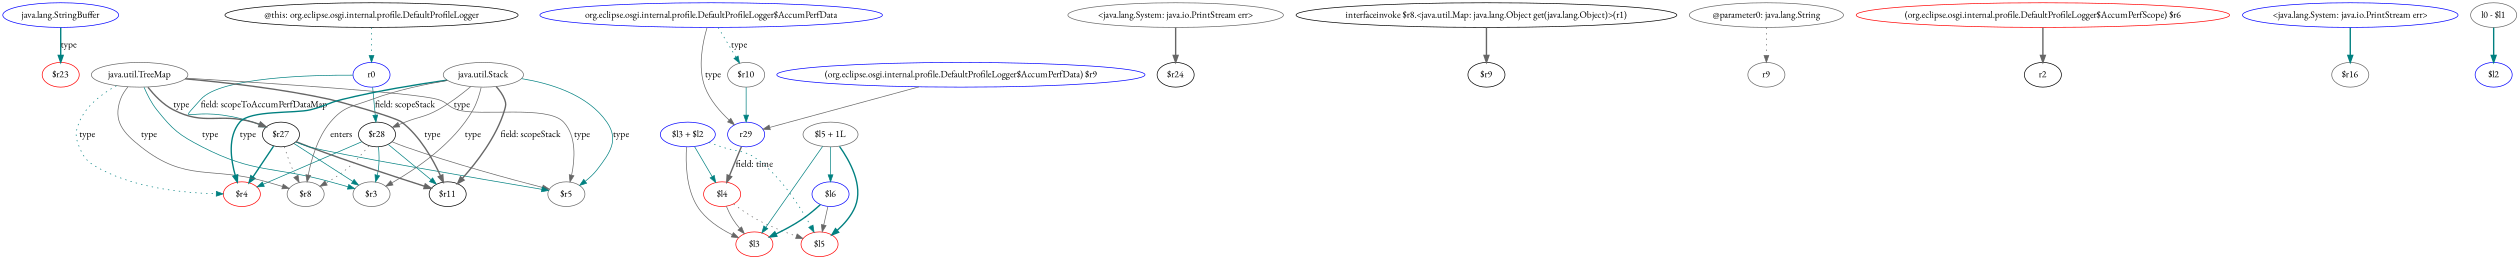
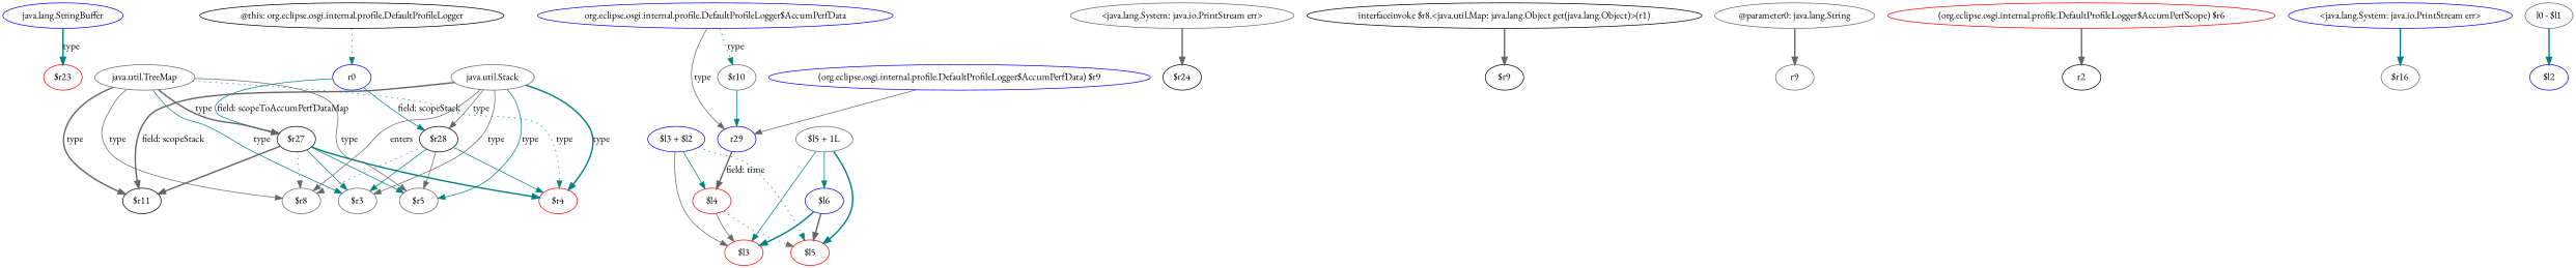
  digraph {
    fontname="EB Garamond"
    node [color=gray40 fontname="EB Garamond"]
    edge [color=teal fontname="EB Garamond" style=solid]
    n1 [color=blue label="java.lang.StringBuffer"]
    n2 [color=red label="$r23"]
    n3 [color=black label="$r28"]
    n4 [color=black label="$r11"]
    n5 [label="$r3"]
    n6 [color=red label="$r4"]
    n7 [label="$r8"]
    n8 [label="$r5"]
    n9 [color=black label="$r27"]
    n10 [color=blue label="org.eclipse.osgi.internal.profile.DefaultProfileLogger$AccumPerfData"]
    n11 [color=blue label=r29]
    n12 [label="$r10"]
    n13 [color=red label="$l4"]
    n14 [color=blue label="$l6"]
    n15 [color=red label="$l5"]
    n16 [color=red label="$l3"]
    n17 [color=black label="@this: org.eclipse.osgi.internal.profile.DefaultProfileLogger"]
    n18 [color=blue label=r0]
    n19 [label="$l5 + 1L"]
    n20 [label="java.util.TreeMap"]
    n21 [label="java.util.Stack"]
    n22 [color=blue label="$l3 + $l2"]
    n23 [label="<java.lang.System: java.io.PrintStream err>"]
    n24 [color=black label="$r24"]
    n25 [color=black label="interfaceinvoke $r8.<java.util.Map: java.lang.Object get(java.lang.Object)>(r1)"]
    n26 [color=black label="$r9"]
    n27 [color=blue label="(org.eclipse.osgi.internal.profile.DefaultProfileLogger$AccumPerfData) $r9"]
    n28 [label="@parameter0: java.lang.String"]
    n29 [label=r9]
    n30 [color=red label="(org.eclipse.osgi.internal.profile.DefaultProfileLogger$AccumPerfScope) $r6"]
    n31 [color=black label=r2]
    n32 [color=blue label="<java.lang.System: java.io.PrintStream err>"]
    n33 [label="$r16"]
    n34 [label="l0 - $l1"]
    n35 [color=blue label="$l2"]
    n1 -> n2 [label=type style=bold]
-   n3 -> n4
    n3 -> n5
    n3 -> n6
    n3 -> n7 [color=gray40 style=dotted]
    n3 -> n8 [color=gray40]
    n9 -> n4 [color=gray40 style=bold]
    n9 -> n5
    n9 -> n6 [style=bold]
    n9 -> n7 [color=gray40 style=dotted]
    n9 -> n8
    n10 -> n11 [color=gray40 label=type]
    n10 -> n12 [label=type style=dotted]
    n11 -> n13 [color=gray40 label="field: time" style=bold]
    n12 -> n11
    n13 -> n15 [color=gray40 style=dotted]
    n13 -> n16 [color=gray40]
-   n14 -> n15 [color=gray40]
+   n14 -> n15 [color=gray40 style=bold]
    n14 -> n16 [style=bold]
    n17 -> n18 [style=dotted]
    n18 -> n3 [label="field: scopeStack"]
    n18 -> n9 [label="field: scopeToAccumPerfDataMap"]
    n19 -> n14
    n19 -> n15 [style=bold]
    n19 -> n16
    n20 -> n4 [color=gray40 label=type style=bold]
    n20 -> n5 [label=type]
    n20 -> n6 [label=type style=dotted]
    n20 -> n7 [color=gray40 label=type]
    n20 -> n8 [color=gray40 label=type]
    n20 -> n9 [color=gray40 label=type style=bold]
    n21 -> n3 [color=gray40 label=type]
    n21 -> n4 [color=gray40 label="field: scopeStack" style=bold]
    n21 -> n5 [color=gray40 label=type]
    n21 -> n6 [label=type style=bold]
    n21 -> n7 [color=gray40 label=enters]
    n21 -> n8 [label=type]
    n22 -> n13
    n22 -> n15 [style=dotted]
    n22 -> n16 [color=gray40]
    n23 -> n24 [color=gray40 style=bold]
    n25 -> n26 [color=gray40 style=bold]
    n27 -> n11 [color=gray40]
-   n28 -> n29 [color=gray40 style=dotted]
+   n28 -> n29 [color=gray40 style=bold]
    n30 -> n31 [color=gray40 style=bold]
    n32 -> n33 [style=bold]
    n34 -> n35 [style=bold]
  }
